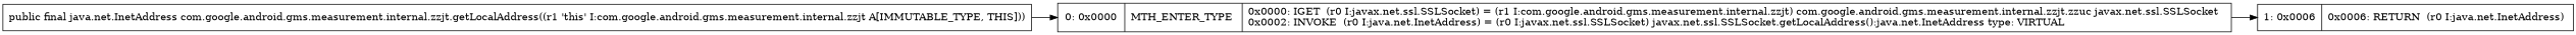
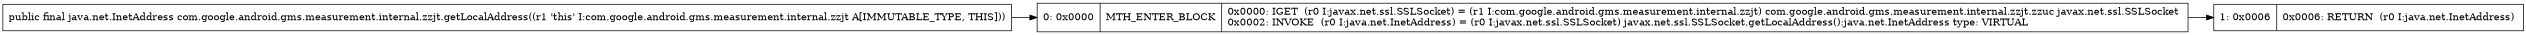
  digraph {
    rankdir=LR
    node [shape=record]
-   n1 [label="{0\:\ 0x0000|MTH_ENTER_TYPE\l|0x0000: IGET  (r0 I:javax.net.ssl.SSLSocket) = (r1 I:com.google.android.gms.measurement.internal.zzjt) com.google.android.gms.measurement.internal.zzjt.zzuc javax.net.ssl.SSLSocket \l0x0002: INVOKE  (r0 I:java.net.InetAddress) = (r0 I:javax.net.ssl.SSLSocket) javax.net.ssl.SSLSocket.getLocalAddress():java.net.InetAddress type: VIRTUAL \l}"]
+   n1 [label="{0\:\ 0x0000|MTH_ENTER_BLOCK\l|0x0000: IGET  (r0 I:javax.net.ssl.SSLSocket) = (r1 I:com.google.android.gms.measurement.internal.zzjt) com.google.android.gms.measurement.internal.zzjt.zzuc javax.net.ssl.SSLSocket \l0x0002: INVOKE  (r0 I:java.net.InetAddress) = (r0 I:javax.net.ssl.SSLSocket) javax.net.ssl.SSLSocket.getLocalAddress():java.net.InetAddress type: VIRTUAL \l}"]
    n2 [label="{1\:\ 0x0006|0x0006: RETURN  (r0 I:java.net.InetAddress) \l}"]
    n3 [label="{public final java.net.InetAddress com.google.android.gms.measurement.internal.zzjt.getLocalAddress((r1 'this' I:com.google.android.gms.measurement.internal.zzjt A[IMMUTABLE_TYPE, THIS])) }"]
    n1 -> n2
    n3 -> n1
  }
